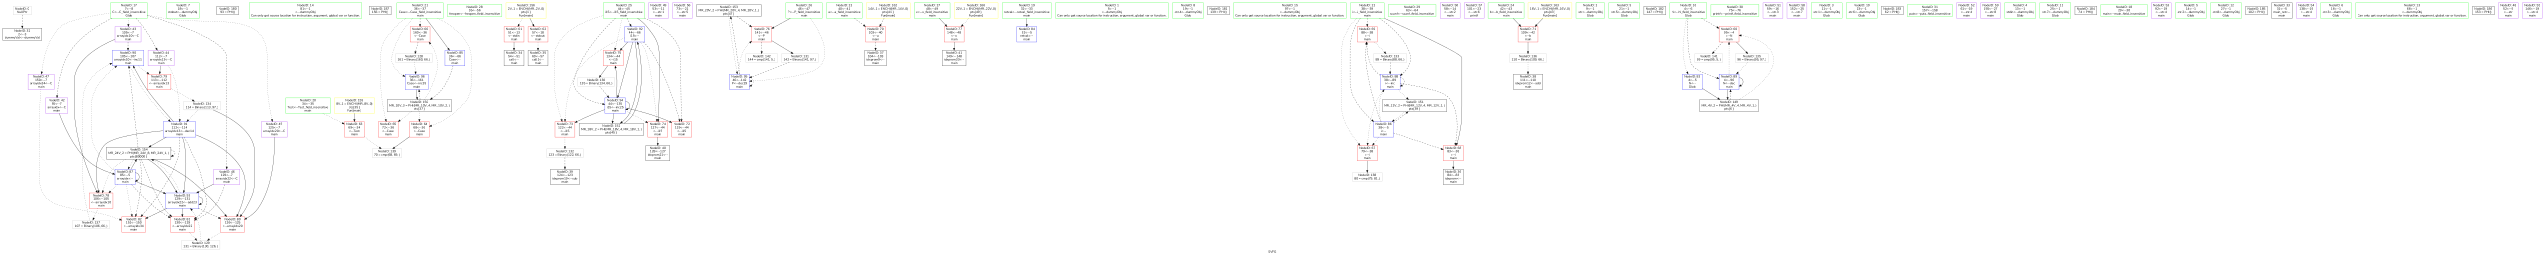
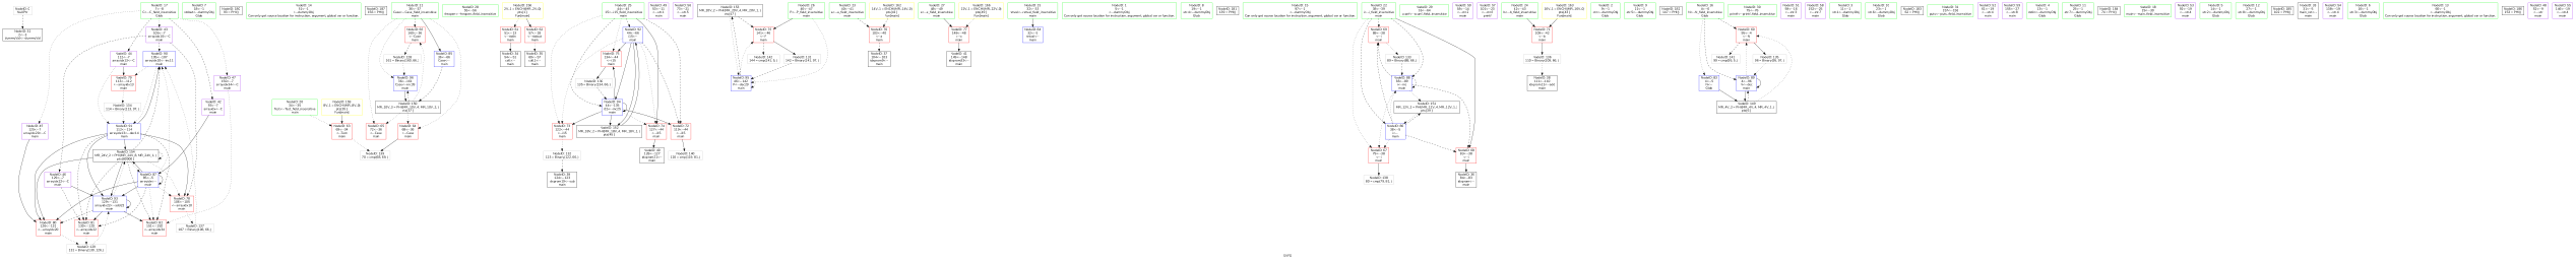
  digraph {
    fontname=Nunito
    label=SVFG
    node [color=green fontname=Nunito shape=record]
    edge [fontname=Nunito style=dotted]
    n1 [color=grey label="{NodeID: 0\nNullPtr}"]
    n2 [color=black label="{NodeID: 32\n2\<--3\ndummyVal\<--dummyVal\n}"]
    n3 [color=blue label="{NodeID: 90\n105\<--107\narrayidx10\<--inc11\nmain\n}"]
    n4 [color=red label="{NodeID: 79\n113\<--112\n\<--arrayidx13\nmain\n}"]
    n5 [color=blue label="{NodeID: 91\n112\<--114\narrayidx13\<--dec14\nmain\n}"]
    n6 [color=grey label="{NodeID: 134\n114 = Binary(113, 97, )\n}"]
    n7 [color=red label="{NodeID: 78\n106\<--105\n\<--arrayidx10\nmain\n}"]
    n8 [color=red label="{NodeID: 80\n126\<--125\n\<--arrayidx20\nmain\n}"]
    n9 [color=red label="{NodeID: 81\n130\<--129\n\<--arrayidx22\nmain\n}"]
    n10 [color=red label="{NodeID: 82\n151\<--150\n\<--arrayidx34\nmain\n}"]
    n11 [color=blue label="{NodeID: 93\n129\<--131\narrayidx22\<--add23\nmain\n}"]
    n12 [color=black label="{NodeID: 154\nMR_24V_2 = PHI(MR_24V_8, MR_24V_1, )\npts\{80000 \}\n}"]
    n13 [color=grey label="{NodeID: 137\n107 = Binary(106, 66, )\n}"]
    n14 [color=grey label="{NodeID: 129\n131 = Binary(130, 126, )\n}"]
    n15 [color=blue label="{NodeID: 87\n85\<--5\narrayidx\<--\nmain\n}"]
    n16 [label="{NodeID: 7\n18\<--1\nstdout\<--dummyObj\nGlob }"]
    n17 [color=black label="{NodeID: 180\n93 = PHI()\n}"]
    n18 [label="{NodeID: 14\n81\<--1\n\<--dummyObj\nCan only get source location for instruction, argument, global var or function.}"]
    n19 [color=black label="{NodeID: 187\n156 = PHI()\n}"]
    n20 [label="{NodeID: 21\n36\<--37\nCase\<--Case_field_insensitive\nmain\n}"]
    n21 [color=red label="{NodeID: 64\n68\<--36\n\<--Case\nmain\n}"]
    n22 [color=red label="{NodeID: 65\n72\<--36\n\<--Case\nmain\n}"]
    n23 [color=red label="{NodeID: 66\n160\<--36\n\<--Case\nmain\n}"]
    n24 [color=blue label="{NodeID: 85\n36\<--66\nCase\<--\nmain\n}"]
    n25 [color=blue label="{NodeID: 96\n36\<--161\nCase\<--inc39\nmain\n}"]
    n26 [color=grey label="{NodeID: 139\n70 = cmp(68, 69, )\n}"]
    n27 [color=grey label="{NodeID: 128\n161 = Binary(160, 66, )\n}"]
    n28 [color=black label="{NodeID: 150\nMR_10V_3 = PHI(MR_10V_4, MR_10V_2, )\npts\{37 \}\n}"]
    n29 [label="{NodeID: 28\n55\<--56\nfreopen\<--freopen_field_insensitive\n}"]
    n30 [color=black label="{NodeID: 35\n60\<--57\ncall1\<--\nmain\n}"]
    n31 [color=purple label="{NodeID: 42\n85\<--7\narrayidx\<--C\nmain\n}"]
    n32 [color=grey label="{NodeID: 132\n123 = Binary(122, 66, )\n}"]
    n33 [color=black label="{NodeID: 39\n124\<--123\nidxprom19\<--sub\nmain\n}"]
    n34 [color=purple label="{NodeID: 49\n53\<--11\n\<--.str.1\nmain\n}"]
    n35 [color=purple label="{NodeID: 56\n73\<--21\n\<--.str.5\nmain\n}"]
    n36 [color=red label="{NodeID: 63\n69\<--34\n\<--Test\nmain\n}"]
    n37 [color=black label="{NodeID: 153\nMR_20V_2 = PHI(MR_20V_4, MR_20V_1, )\npts\{47 \}\n}"]
    n38 [color=red label="{NodeID: 76\n141\<--46\n\<--P\nmain\n}"]
    n39 [color=blue label="{NodeID: 95\n46\<--142\nP\<--dec29\nmain\n}"]
    n40 [color=grey label="{NodeID: 142\n144 = cmp(141, 5, )\n}"]
    n41 [color=grey label="{NodeID: 131\n142 = Binary(141, 97, )\n}"]
    n42 [color=red label="{NodeID: 70\n103\<--40\n\<--a\nmain\n}"]
    n43 [color=black label="{NodeID: 37\n104\<--103\nidxprom9\<--\nmain\n}"]
    n44 [color=red label="{NodeID: 77\n148\<--48\n\<--x\nmain\n}"]
    n45 [color=black label="{NodeID: 41\n149\<--148\nidxprom33\<--\nmain\n}"]
    n46 [color=blue label="{NodeID: 84\n32\<--5\nretval\<--\nmain\n}"]
    n47 [label="{NodeID: 1\n5\<--1\n\<--dummyObj\nCan only get source location for instruction, argument, global var or function.}"]
    n48 [label="{NodeID: 8\n19\<--1\n.str.4\<--dummyObj\nGlob }"]
    n49 [color=black label="{NodeID: 181\n139 = PHI()\n}"]
    n50 [label="{NodeID: 15\n97\<--1\n\<--dummyObj\nCan only get source location for instruction, argument, global var or function.}"]
    n51 [label="{NodeID: 22\n38\<--39\ni\<--i_field_insensitive\nmain\n}"]
    n52 [color=red label="{NodeID: 67\n79\<--38\n\<--i\nmain\n}"]
    n53 [color=red label="{NodeID: 68\n83\<--38\n\<--i\nmain\n}"]
    n54 [color=red label="{NodeID: 69\n88\<--38\n\<--i\nmain\n}"]
    n55 [color=blue label="{NodeID: 86\n38\<--5\ni\<--\nmain\n}"]
    n56 [color=blue label="{NodeID: 88\n38\<--89\ni\<--inc\nmain\n}"]
    n57 [color=grey label="{NodeID: 138\n80 = cmp(79, 81, )\n}"]
    n58 [color=black label="{NodeID: 36\n84\<--83\nidxprom\<--\nmain\n}"]
    n59 [color=grey label="{NodeID: 133\n89 = Binary(88, 66, )\n}"]
    n60 [color=black label="{NodeID: 151\nMR_12V_2 = PHI(MR_12V_4, MR_12V_1, )\npts\{39 \}\n}"]
    n61 [label="{NodeID: 29\n63\<--64\nscanf\<--scanf_field_insensitive\n}"]
    n62 [color=purple label="{NodeID: 43\n105\<--7\narrayidx10\<--C\nmain\n}"]
    n63 [color=purple label="{NodeID: 50\n58\<--14\n\<--.str.2\nmain\n}"]
+   n64 [color=grey label="{NodeID: 140\n120 = cmp(119, 81, )\n}"]
    n65 [color=purple label="{NodeID: 57\n101\<--23\n\<--.str.6\nprintf\n}"]
    n66 [color=red label="{NodeID: 71\n109\<--42\n\<--b\nmain\n}"]
    n67 [color=grey label="{NodeID: 136\n110 = Binary(109, 66, )\n}"]
    n68 [color=black label="{NodeID: 38\n111\<--110\nidxprom12\<--add\nmain\n}"]
    n69 [label="{NodeID: 2\n9\<--1\n.str\<--dummyObj\nGlob }"]
    n70 [color=blue label="{NodeID: 92\n44\<--66\ni15\<--\nmain\n}"]
    n71 [color=red label="{NodeID: 72\n119\<--44\n\<--i15\nmain\n}"]
    n72 [color=red label="{NodeID: 73\n122\<--44\n\<--i15\nmain\n}"]
    n73 [color=red label="{NodeID: 74\n127\<--44\n\<--i15\nmain\n}"]
    n74 [color=red label="{NodeID: 75\n134\<--44\n\<--i15\nmain\n}"]
    n75 [color=blue label="{NodeID: 94\n44\<--135\ni15\<--inc25\nmain\n}"]
    n76 [color=black label="{NodeID: 152\nMR_18V_2 = PHI(MR_18V_4, MR_18V_1, )\npts\{45 \}\n}"]
    n77 [color=black label="{NodeID: 40\n128\<--127\nidxprom21\<--\nmain\n}"]
    n78 [color=grey label="{NodeID: 130\n135 = Binary(134, 66, )\n}"]
    n79 [label="{NodeID: 9\n21\<--1\n.str.5\<--dummyObj\nGlob }"]
    n80 [color=black label="{NodeID: 182\n147 = PHI()\n}"]
    n81 [label="{NodeID: 16\n4\<--6\nN\<--N_field_insensitive\nGlob }"]
    n82 [color=red label="{NodeID: 60\n95\<--4\n\<--N\nmain\n}"]
    n83 [color=blue label="{NodeID: 83\n4\<--5\nN\<--\nGlob }"]
    n84 [color=blue label="{NodeID: 89\n4\<--96\nN\<--dec\nmain\n}"]
    n85 [color=grey label="{NodeID: 141\n99 = cmp(95, 5, )\n}"]
    n86 [color=grey label="{NodeID: 135\n96 = Binary(95, 97, )\n}"]
    n87 [color=black label="{NodeID: 149\nMR_4V_2 = PHI(MR_4V_4, MR_4V_1, )\npts\{6 \}\n}"]
    n88 [label="{NodeID: 23\n40\<--41\na\<--a_field_insensitive\nmain\n}"]
    n89 [label="{NodeID: 30\n75\<--76\nprintf\<--printf_field_insensitive\n}"]
    n90 [color=purple label="{NodeID: 44\n112\<--7\narrayidx13\<--C\nmain\n}"]
    n91 [color=purple label="{NodeID: 51\n59\<--16\n\<--.str.3\nmain\n}"]
    n92 [color=purple label="{NodeID: 58\n152\<--25\n\<--.str.7\nmain\n}"]
    n93 [color=yellow label="{NodeID: 162\n14V_1 = ENCHI(MR_14V_0)\npts\{41 \}\nFun[main]}" style=double]
    n94 [label="{NodeID: 3\n11\<--1\n.str.1\<--dummyObj\nGlob }"]
    n95 [label="{NodeID: 10\n23\<--1\n.str.6\<--dummyObj\nGlob }"]
    n96 [color=black label="{NodeID: 183\n62 = PHI()\n}"]
    n97 [label="{NodeID: 17\n7\<--8\nC\<--C_field_insensitive\nGlob }"]
    n98 [color=purple label="{NodeID: 45\n125\<--7\narrayidx20\<--C\nmain\n}"]
    n99 [color=purple label="{NodeID: 46\n129\<--7\narrayidx22\<--C\nmain\n}"]
    n100 [color=purple label="{NodeID: 47\n150\<--7\narrayidx34\<--C\nmain\n}"]
    n101 [label="{NodeID: 24\n42\<--43\nb\<--b_field_insensitive\nmain\n}"]
    n102 [label="{NodeID: 31\n157\<--158\nputs\<--puts_field_insensitive\n}"]
    n103 [color=purple label="{NodeID: 52\n61\<--19\n\<--.str.4\nmain\n}"]
    n104 [color=purple label="{NodeID: 59\n155\<--27\n\<--.str.8\nmain\n}"]
    n105 [color=yellow label="{NodeID: 156\n2V_1 = ENCHI(MR_2V_0)\npts\{1 \}\nFun[main]}" style=double]
    n106 [color=red label="{NodeID: 61\n51\<--13\n\<--stdin\nmain\n}"]
    n107 [color=red label="{NodeID: 62\n57\<--18\n\<--stdout\nmain\n}"]
    n108 [color=black label="{NodeID: 34\n54\<--51\ncall\<--\nmain\n}"]
    n109 [color=yellow label="{NodeID: 163\n16V_1 = ENCHI(MR_16V_0)\npts\{43 \}\nFun[main]}" style=double]
    n110 [label="{NodeID: 4\n13\<--1\nstdin\<--dummyObj\nGlob }"]
    n111 [label="{NodeID: 11\n25\<--1\n.str.7\<--dummyObj\nGlob }"]
    n112 [color=black label="{NodeID: 184\n74 = PHI()\n}"]
    n113 [label="{NodeID: 18\n29\<--30\nmain\<--main_field_insensitive\n}"]
    n114 [label="{NodeID: 25\n44\<--45\ni15\<--i15_field_insensitive\nmain\n}"]
    n115 [color=purple label="{NodeID: 53\n92\<--19\n\<--.str.4\nmain\n}"]
    n116 [label="{NodeID: 5\n14\<--1\n.str.2\<--dummyObj\nGlob }"]
    n117 [label="{NodeID: 12\n27\<--1\n.str.8\<--dummyObj\nGlob }"]
    n118 [color=black label="{NodeID: 185\n102 = PHI()\n}"]
    n119 [label="{NodeID: 19\n32\<--33\nretval\<--retval_field_insensitive\nmain\n}"]
    n120 [label="{NodeID: 26\n46\<--47\nP\<--P_field_insensitive\nmain\n}"]
    n121 [color=black label="{NodeID: 33\n31\<--5\nmain_ret\<--\nmain\n}"]
    n122 [color=purple label="{NodeID: 54\n138\<--19\n\<--.str.4\nmain\n}"]
    n123 [label="{NodeID: 6\n16\<--1\n.str.3\<--dummyObj\nGlob }"]
    n124 [label="{NodeID: 13\n66\<--1\n\<--dummyObj\nCan only get source location for instruction, argument, global var or function.}"]
    n125 [color=black label="{NodeID: 186\n153 = PHI()\n}"]
    n126 [label="{NodeID: 20\n34\<--35\nTest\<--Test_field_insensitive\nmain\n}"]
    n127 [label="{NodeID: 27\n48\<--49\nx\<--x_field_insensitive\nmain\n}"]
    n128 [color=purple label="{NodeID: 48\n52\<--9\n\<--.str\nmain\n}"]
    n129 [color=purple label="{NodeID: 55\n146\<--19\n\<--.str.4\nmain\n}"]
    n130 [color=yellow label="{NodeID: 159\n8V_1 = ENCHI(MR_8V_0)\npts\{35 \}\nFun[main]}" style=double]
    n131 [color=yellow label="{NodeID: 166\n22V_1 = ENCHI(MR_22V_0)\npts\{49 \}\nFun[main]}" style=double]
    n1 -> n2 [style=dashed]
    n3 -> n4
    n3 -> n5
    n4 -> n6
    n5 -> n3 [style=solid]
    n5 -> n7 [style=solid]
    n5 -> n8 [style=solid]
    n5 -> n9 [style=dashed]
    n5 -> n10 [style=dashed]
    n5 -> n11 [style=solid]
    n5 -> n12 [style=solid]
    n6 -> n5
    n7 -> n13
    n8 -> n14
    n9 -> n14
    n11 -> n8 [style=dashed]
    n11 -> n9 [style=solid]
    n11 -> n10 [style=solid]
    n11 -> n11 [style=solid]
    n11 -> n12
    n12 -> n3 [style=dashed]
    n12 -> n7
    n12 -> n8 [style=solid]
    n12 -> n9 [style=dashed]
    n12 -> n10 [style=dashed]
    n12 -> n11 [style=solid]
    n12 -> n12 [style=dashed]
    n12 -> n15
    n13 -> n3
    n14 -> n11
    n15 -> n3
    n15 -> n7
-   n6 -> n8 [style=solid]
+   n15 -> n8 [style=solid]
    n15 -> n9 [style=dashed]
    n15 -> n10
    n15 -> n11 [style=solid]
    n15 -> n12 [style=solid]
    n15 -> n15 [style=solid]
    n20 -> n21
    n20 -> n22
    n20 -> n23 [style=dashed]
    n20 -> n24 [style=solid]
    n20 -> n25
    n21 -> n26 [style=solid]
    n23 -> n27 [style=dashed]
    n24 -> n28 [style=dashed]
    n25 -> n28 [style=solid]
    n27 -> n25
    n28 -> n21
    n28 -> n22
    n28 -> n23
    n28 -> n25 [style=dashed]
    n31 -> n15 [style=solid]
    n32 -> n33 [style=dashed]
    n36 -> n26
    n37 -> n38 [style=dashed]
    n37 -> n39
    n38 -> n40 [style=dashed]
    n38 -> n41 [style=solid]
    n39 -> n37 [style=dashed]
    n39 -> n38
    n39 -> n39
    n41 -> n39 [style=dashed]
    n42 -> n43 [style=dashed]
    n44 -> n45 [style=solid]
    n51 -> n52
    n51 -> n53 [style=solid]
    n51 -> n54 [style=dashed]
    n51 -> n55 [style=dashed]
    n51 -> n56 [style=dashed]
    n52 -> n57 [style=solid]
    n53 -> n58 [style=solid]
    n54 -> n59
    n55 -> n52
    n55 -> n53 [style=dashed]
    n55 -> n54 [style=dashed]
    n55 -> n56
    n55 -> n60 [style=dashed]
    n56 -> n52
    n56 -> n53 [style=dashed]
    n56 -> n54 [style=dashed]
    n56 -> n56 [style=dashed]
    n56 -> n60
    n59 -> n56 [style=dashed]
    n60 -> n55
    n62 -> n3 [style=dashed]
-   n62 -> n7 [style=solid]
+   n62 -> n7 [style=dashed]
    n66 -> n67 [style=solid]
    n67 -> n68
    n70 -> n71 [style=dashed]
    n70 -> n72
    n70 -> n73
    n70 -> n74 [style=solid]
    n70 -> n75 [style=solid]
    n70 -> n76 [style=solid]
+   n71 -> n64 [style=solid]
    n72 -> n32
    n73 -> n77 [style=solid]
    n74 -> n78 [style=solid]
    n75 -> n71 [style=solid]
    n75 -> n72 [style=solid]
    n75 -> n73
    n75 -> n74 [style=solid]
    n75 -> n75 [style=solid]
    n75 -> n76 [style=solid]
    n76 -> n70 [style=solid]
    n78 -> n75 [style=dashed]
    n81 -> n82 [style=dashed]
    n81 -> n83
    n81 -> n84 [style=dashed]
    n82 -> n85 [style=dashed]
    n82 -> n86 [style=solid]
    n83 -> n87 [style=solid]
    n84 -> n82
    n84 -> n84 [style=solid]
    n84 -> n87 [style=solid]
    n86 -> n84
    n87 -> n82
    n87 -> n84 [style=dashed]
    n88 -> n42 [style=dashed]
    n90 -> n4 [style=solid]
    n90 -> n5
    n93 -> n42 [style=dashed]
    n97 -> n31 [style=dashed]
    n97 -> n62
    n97 -> n90 [style=dashed]
    n97 -> n98
-   n97 -> n99 [style=dashed]
+   n62 -> n99 [style=dashed]
    n97 -> n100
    n98 -> n8 [style=solid]
    n99 -> n9 [style=dashed]
    n99 -> n11 [style=solid]
    n100 -> n10
    n101 -> n66 [style=solid]
    n105 -> n106
    n105 -> n107 [style=solid]
    n106 -> n108 [style=solid]
    n107 -> n30
    n109 -> n66 [style=solid]
    n114 -> n70 [style=dashed]
    n114 -> n71 [style=dashed]
    n114 -> n72
    n114 -> n73 [style=solid]
    n114 -> n74
    n114 -> n75 [style=dashed]
    n119 -> n46 [style=solid]
    n120 -> n38 [style=solid]
    n120 -> n39
    n126 -> n36
    n127 -> n44 [style=solid]
    n130 -> n36 [style=solid]
    n131 -> n44
  }
